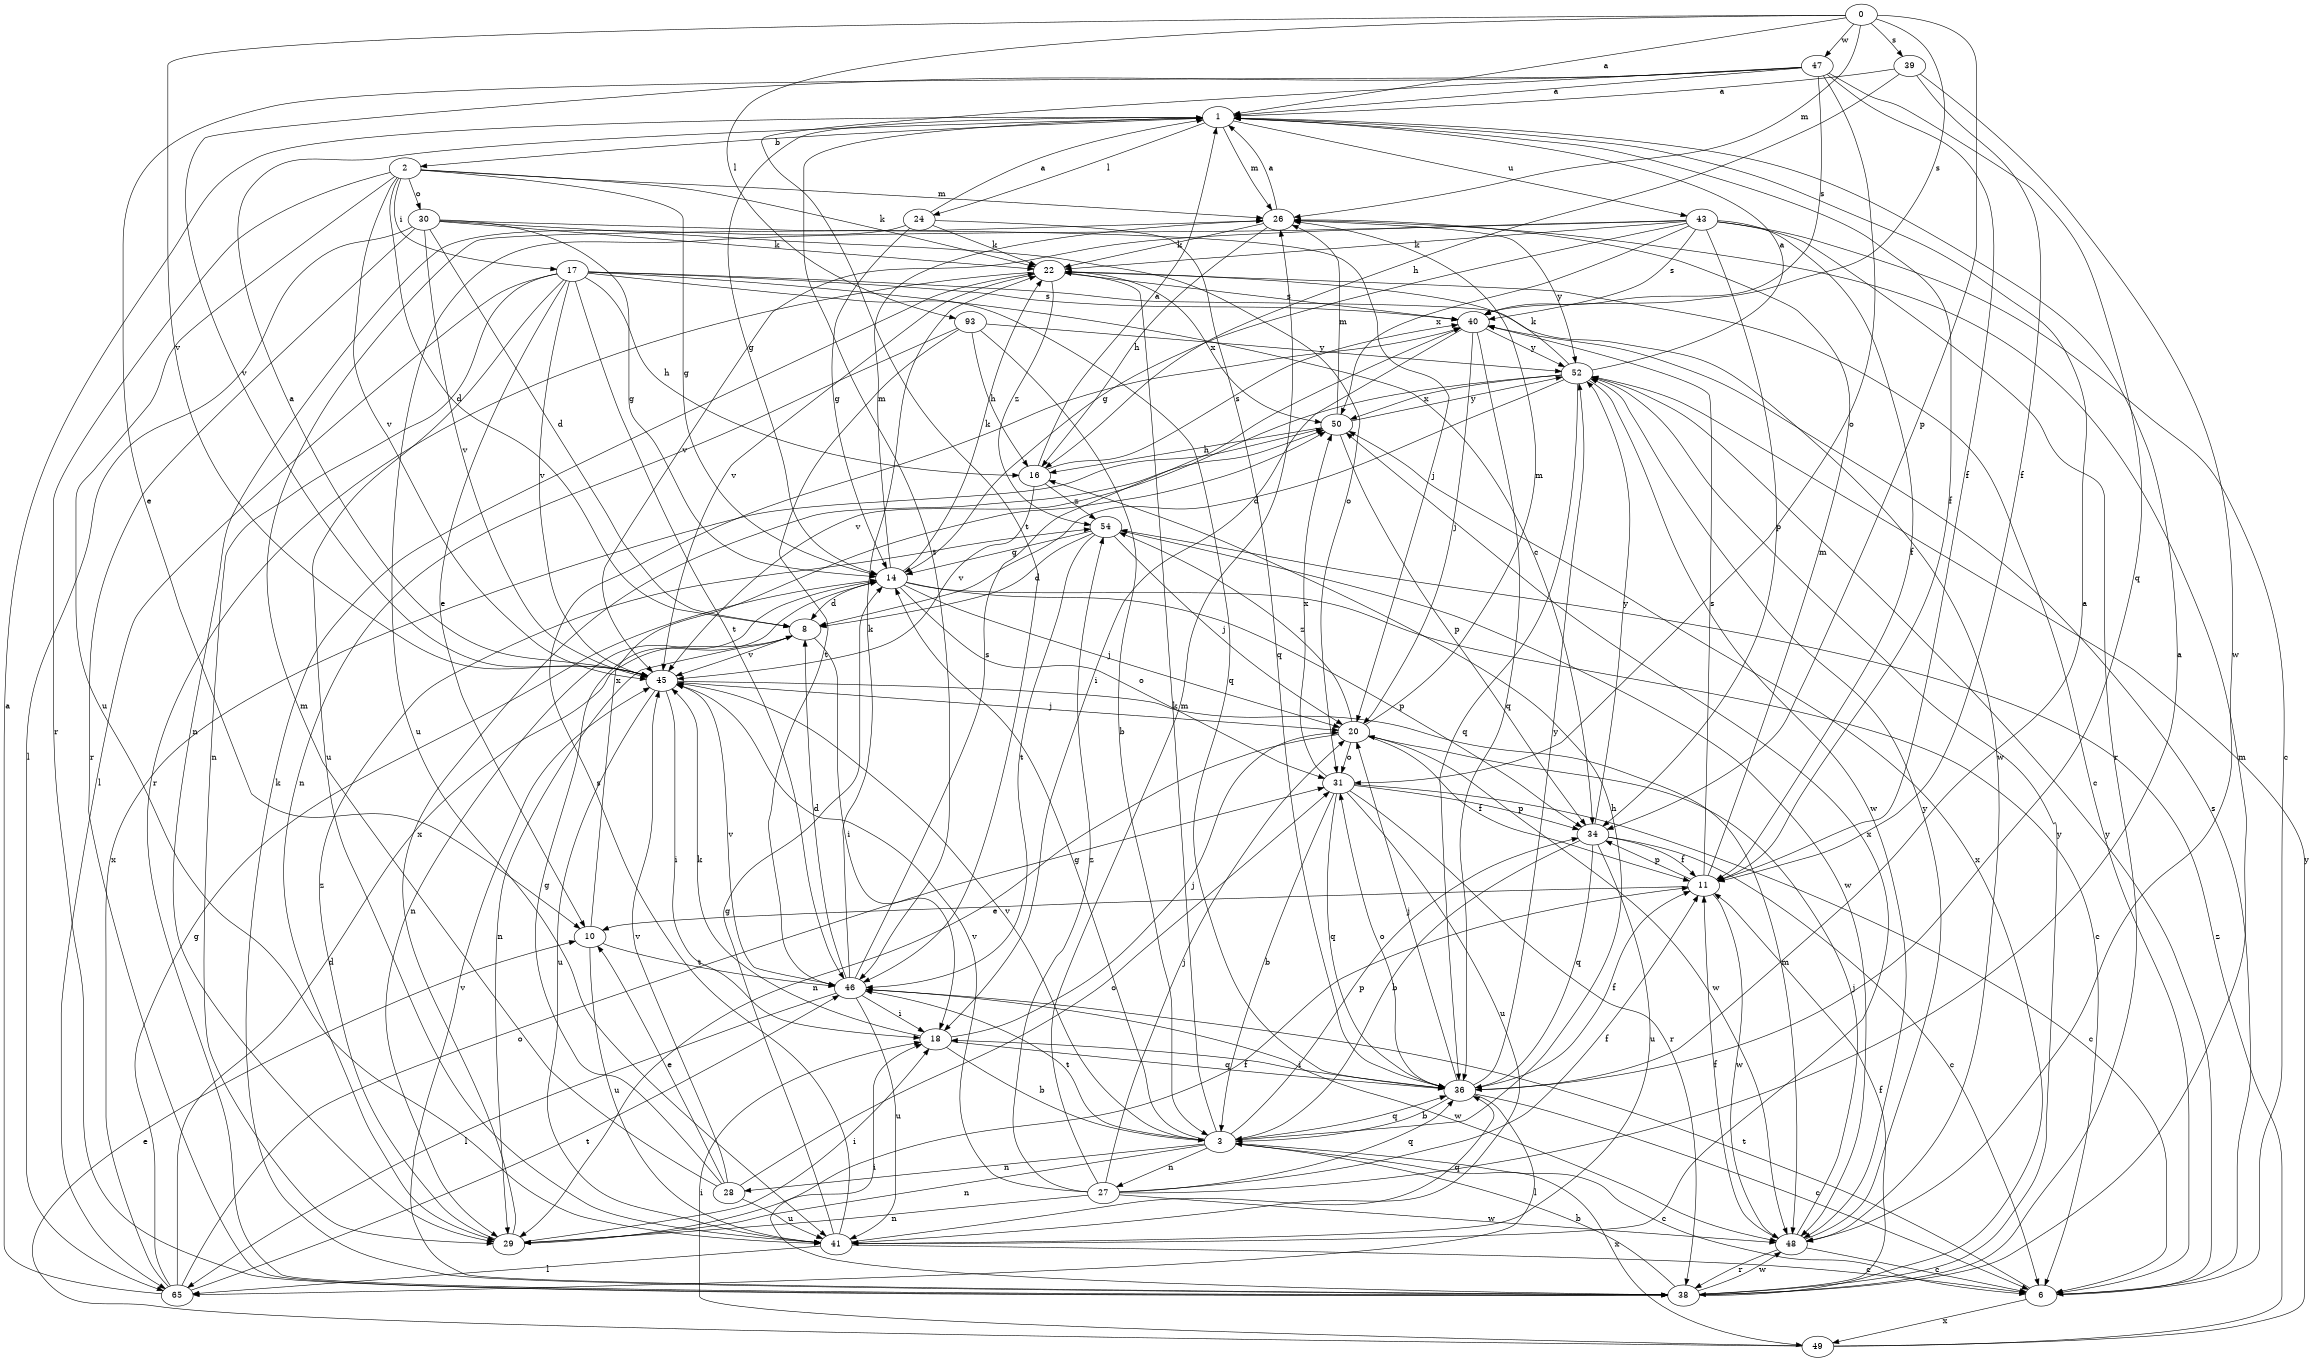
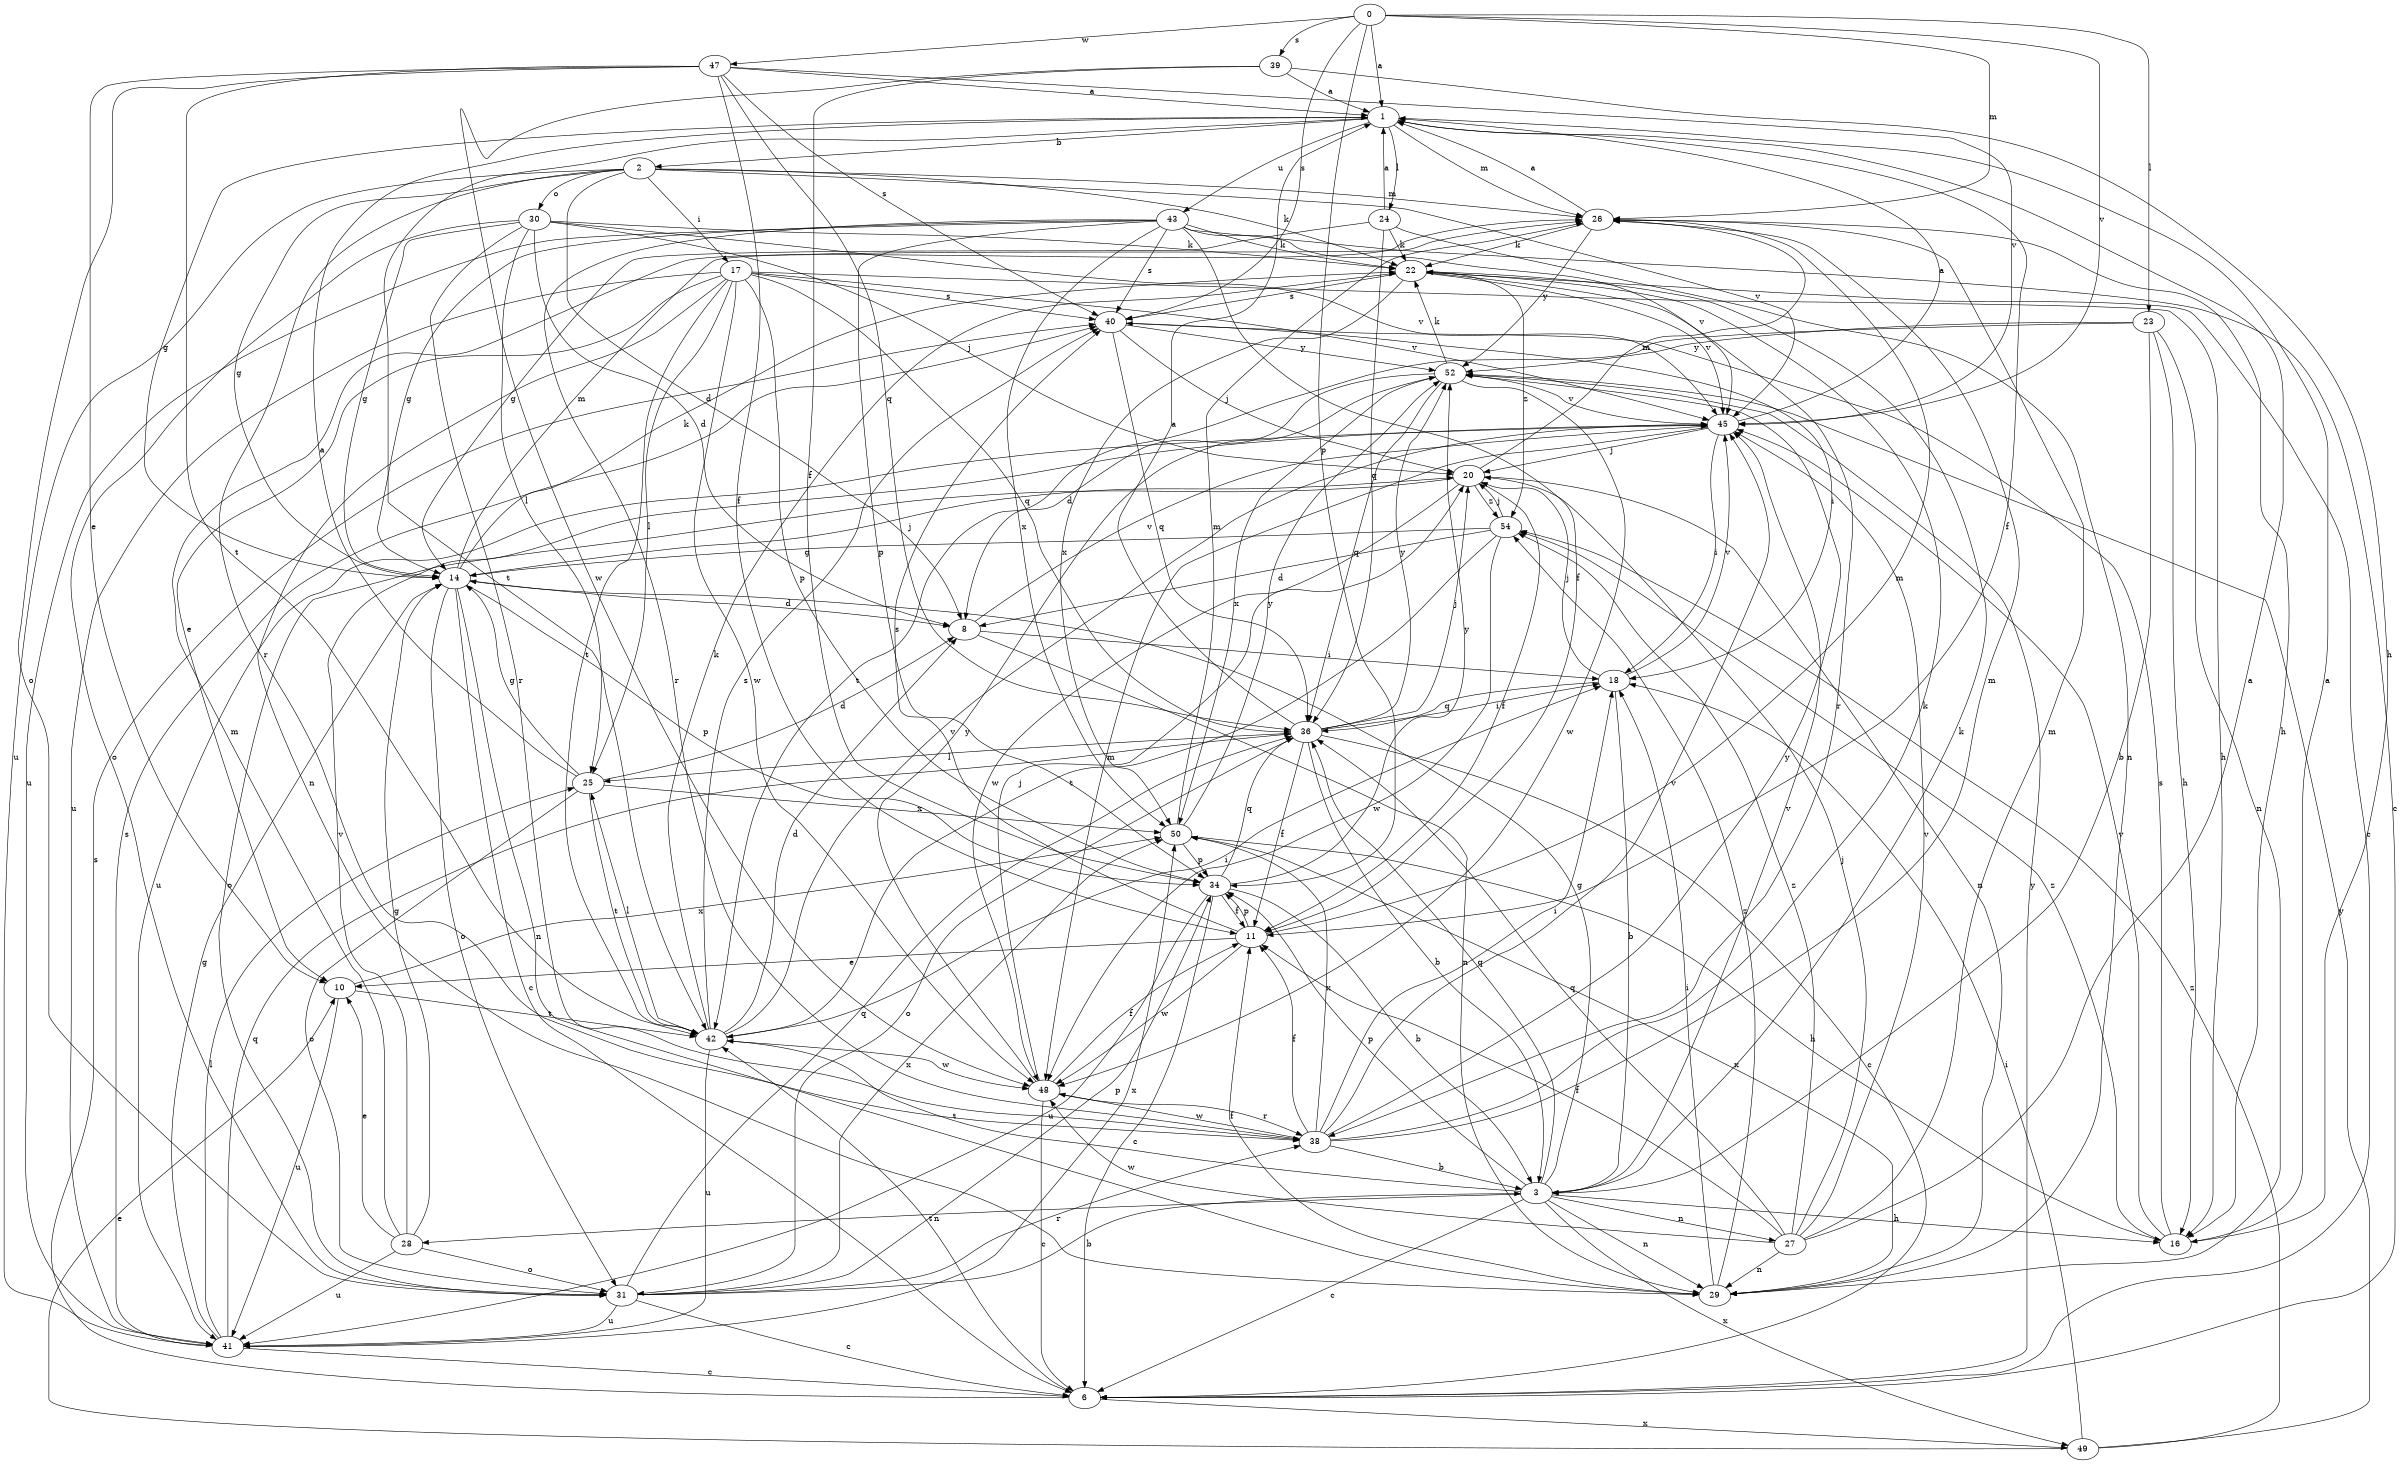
  strict digraph {
    0
    1
-   23 [label=93]
+   23
    26
    34
    39
    40
    45
    47
    2
    11
    14
    24
-   42 [label=46]
+   42
    43
    3
    16
    29
    52
    22
    n21 [label=41]
    6
    36
    48
    18
    20
    10
    31
    8
    17
    30
    38
-   25 [label=65]
+   25
    50
    54
    27
    28
    49
    0 -> 1 [label=a]
    0 -> 23 [label=l]
    0 -> 26 [label=m]
    0 -> 34 [label=p]
    0 -> 39 [label=s]
    0 -> 40 [label=s]
    0 -> 45 [label=v]
    0 -> 47 [label=w]
    1 -> 26 [label=m]
    1 -> 2 [label=b]
    1 -> 11 [label=f]
    1 -> 14 [label=g]
    1 -> 24 [label=l]
    1 -> 42 [label=t]
    1 -> 43 [label=u]
    23 -> 42 [label=t]
    23 -> 3 [label=b]
    23 -> 16 [label=h]
    23 -> 29 [label=n]
    23 -> 52 [label=y]
    26 -> 1 [label=a]
    26 -> 16 [label=h]
    26 -> 52 [label=y]
    26 -> 22 [label=k]
    34 -> 11 [label=f]
    34 -> 3 [label=b]
    34 -> 52 [label=y]
    34 -> n21 [label=u]
    34 -> 6 [label=c]
    34 -> 36 [label=q]
    39 -> 1 [label=a]
-   39 -> 11 [label=f]
+   39 -> 34 [label=f]
    39 -> 16 [label=h]
    39 -> 48 [label=w]
    40 -> 52 [label=y]
    40 -> 36 [label=q]
    40 -> 18 [label=i]
    40 -> 20 [label=j]
    45 -> 1 [label=a]
    45 -> n21 [label=u]
    45 -> 48 [label=m]
    45 -> 18 [label=i]
    45 -> 20 [label=j]
    47 -> 1 [label=a]
    47 -> 40 [label=s]
    47 -> 45 [label=v]
    47 -> 11 [label=f]
    47 -> 42 [label=t]
    47 -> 36 [label=q]
    47 -> 10 [label=e]
    47 -> 31 [label=o]
    2 -> 26 [label=m]
    2 -> 45 [label=v]
    2 -> 14 [label=g]
    2 -> 22 [label=k]
    2 -> n21 [label=u]
    2 -> 8 [label=d]
    2 -> 17 [label=i]
    2 -> 30 [label=o]
    2 -> 38 [label=r]
    11 -> 26 [label=m]
    11 -> 34 [label=p]
    11 -> 40 [label=s]
    11 -> 48 [label=w]
    11 -> 10 [label=e]
    14 -> 26 [label=m]
    14 -> 34 [label=p]
    14 -> 29 [label=n]
    14 -> 22 [label=k]
    14 -> 6 [label=c]
    14 -> 20 [label=j]
    14 -> 31 [label=o]
    14 -> 8 [label=d]
    24 -> 1 [label=a]
    24 -> 14 [label=g]
    24 -> 29 [label=n]
    24 -> 22 [label=k]
    24 -> 36 [label=q]
    42 -> 40 [label=s]
    42 -> 45 [label=v]
    42 -> 22 [label=k]
    42 -> n21 [label=u]
    42 -> 48 [label=w]
    42 -> 18 [label=i]
    42 -> 8 [label=d]
    42 -> 25 [label=l]
    43 -> 34 [label=p]
    43 -> 40 [label=s]
    43 -> 45 [label=v]
    43 -> 11 [label=f]
    43 -> 14 [label=g]
    43 -> 22 [label=k]
    43 -> n21 [label=u]
    43 -> 6 [label=c]
    43 -> 38 [label=r]
    43 -> 50 [label=x]
    3 -> 34 [label=p]
    3 -> 45 [label=v]
    3 -> 14 [label=g]
    3 -> 42 [label=t]
    3 -> 16 [label=h]
    3 -> 29 [label=n]
    3 -> 22 [label=k]
    3 -> 6 [label=c]
    3 -> 36 [label=q]
    3 -> 27 [label=n]
    3 -> 28 [label=n]
    3 -> 49 [label=x]
    16 -> 1 [label=a]
    16 -> 40 [label=s]
    16 -> 45 [label=v]
    16 -> 54 [label=z]
    29 -> 11 [label=f]
    29 -> 18 [label=i]
    29 -> 50 [label=x]
    29 -> 54 [label=z]
-   52 -> 1 [label=a]
    52 -> 45 [label=v]
    52 -> 22 [label=k]
    52 -> 36 [label=q]
    52 -> 48 [label=w]
    52 -> 8 [label=d]
    52 -> 50 [label=x]
    22 -> 40 [label=s]
    22 -> 45 [label=v]
    22 -> 6 [label=c]
    22 -> 38 [label=r]
    22 -> 50 [label=x]
    22 -> 54 [label=z]
    n21 -> 40 [label=s]
    n21 -> 14 [label=g]
    n21 -> 6 [label=c]
    n21 -> 36 [label=q]
    n21 -> 25 [label=l]
    n21 -> 50 [label=x]
    6 -> 40 [label=s]
    6 -> 42 [label=t]
    6 -> 52 [label=y]
    6 -> 49 [label=x]
    36 -> 1 [label=a]
    36 -> 11 [label=f]
    36 -> 3 [label=b]
    36 -> 52 [label=y]
    36 -> 6 [label=c]
    36 -> 18 [label=i]
    36 -> 20 [label=j]
    36 -> 31 [label=o]
    36 -> 25 [label=l]
    48 -> 11 [label=f]
    48 -> 52 [label=y]
    48 -> 6 [label=c]
    48 -> 20 [label=j]
    48 -> 38 [label=r]
-   18 -> 45 [label=k]
+   18 -> 45 [label=v]
    18 -> 3 [label=b]
    18 -> 36 [label=q]
    18 -> 20 [label=j]
    20 -> 26 [label=m]
    20 -> 11 [label=f]
    20 -> 29 [label=n]
    20 -> 48 [label=w]
    20 -> 31 [label=o]
    20 -> 54 [label=z]
    10 -> 42 [label=t]
    10 -> n21 [label=u]
    10 -> 50 [label=x]
    31 -> 34 [label=p]
    31 -> 3 [label=b]
    31 -> n21 [label=u]
    31 -> 6 [label=c]
    31 -> 36 [label=q]
    31 -> 38 [label=r]
    31 -> 50 [label=x]
    8 -> 45 [label=v]
    8 -> 29 [label=n]
    8 -> 18 [label=i]
-   17 -> 34 [label=c]
+   17 -> 34 [label=p]
    17 -> 40 [label=s]
    17 -> 45 [label=v]
    17 -> 42 [label=t]
    17 -> 16 [label=h]
    17 -> 29 [label=n]
    17 -> n21 [label=u]
    17 -> 36 [label=q]
    17 -> 48 [label=w]
    17 -> 10 [label=e]
    17 -> 25 [label=l]
    30 -> 45 [label=v]
    30 -> 14 [label=g]
    30 -> 22 [label=k]
    30 -> 20 [label=j]
    30 -> 31 [label=o]
    30 -> 8 [label=d]
    30 -> 38 [label=r]
    30 -> 25 [label=l]
    38 -> 26 [label=m]
    38 -> 45 [label=v]
    38 -> 11 [label=f]
    38 -> 3 [label=b]
    38 -> 52 [label=y]
    38 -> 22 [label=k]
    38 -> 48 [label=w]
    38 -> 18 [label=i]
    38 -> 50 [label=x]
    25 -> 1 [label=a]
    25 -> 14 [label=g]
    25 -> 42 [label=t]
    25 -> 31 [label=o]
    25 -> 8 [label=d]
    25 -> 50 [label=x]
    50 -> 26 [label=m]
    50 -> 34 [label=p]
    50 -> 16 [label=h]
    50 -> 52 [label=y]
    54 -> 14 [label=g]
    54 -> 42 [label=t]
    54 -> 48 [label=w]
    54 -> 20 [label=j]
    54 -> 8 [label=d]
    27 -> 1 [label=a]
    27 -> 26 [label=m]
    27 -> 45 [label=v]
    27 -> 11 [label=f]
    27 -> 29 [label=n]
    27 -> 36 [label=q]
    27 -> 48 [label=w]
    27 -> 20 [label=j]
    27 -> 54 [label=z]
    28 -> 26 [label=m]
    28 -> 45 [label=v]
    28 -> 14 [label=g]
    28 -> n21 [label=u]
    28 -> 10 [label=e]
    28 -> 31 [label=o]
    49 -> 52 [label=y]
    49 -> 18 [label=i]
    49 -> 10 [label=e]
    49 -> 54 [label=z]
  }
